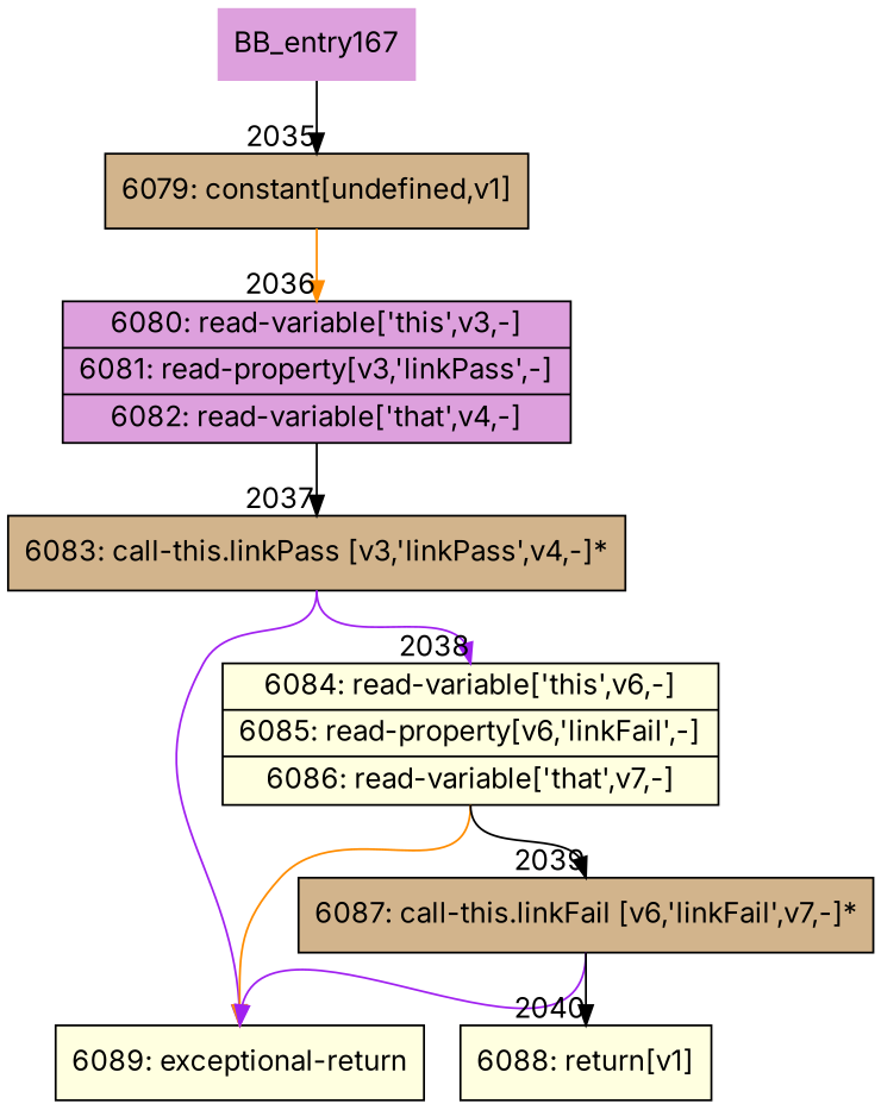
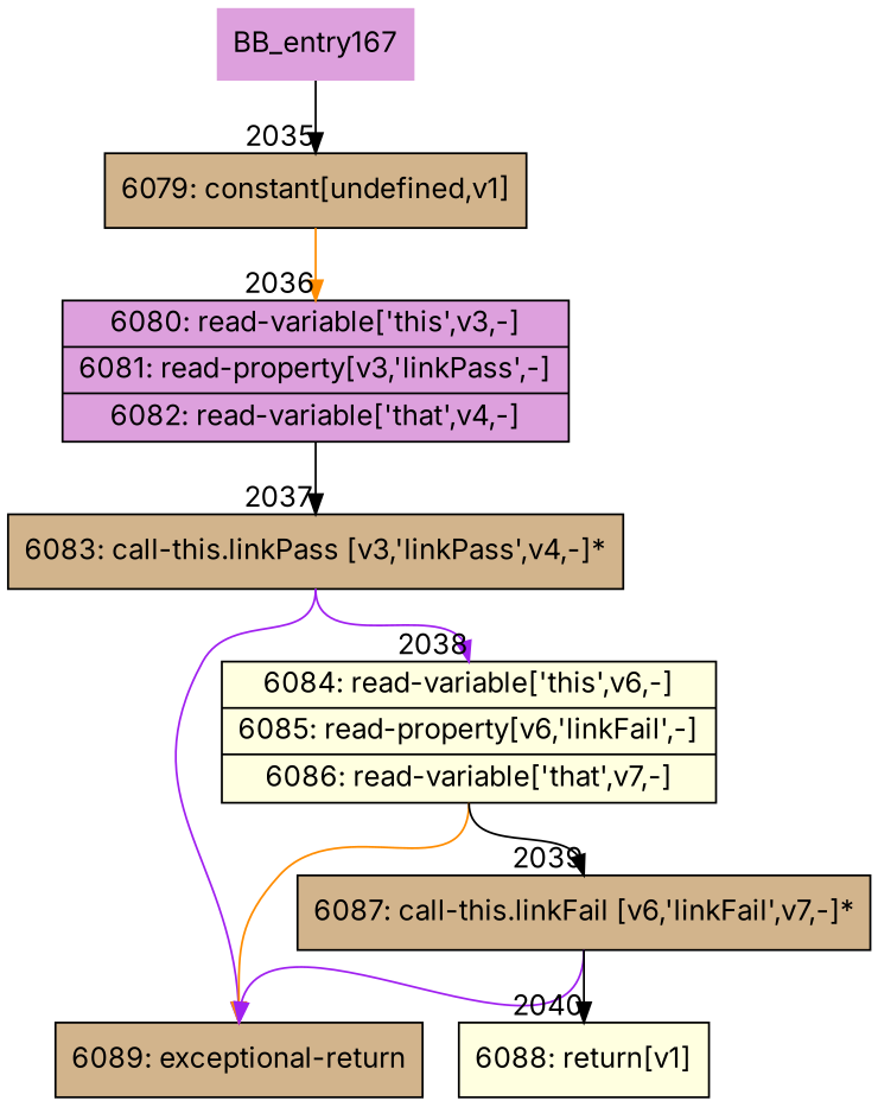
  digraph {
    fontname=Inter
    rankdir=TD
    node [fillcolor=tan fontname=Inter shape=record style=filled]
    edge [color=black fontname=Inter headport=n tailport=s]
    BB_entry167 [fillcolor=plum shape=none]
    n2 [label="{6079: constant[undefined,v1]}"]
    n3 [fillcolor=plum label="{6080: read-variable['this',v3,-]|6081: read-property[v3,'linkPass',-]|6082: read-variable['that',v4,-]}"]
    n4 [label="{6083: call-this.linkPass [v3,'linkPass',v4,-]*}"]
-   n5 [fillcolor=lightyellow label="{6089: exceptional-return}"]
+   n5 [label="{6089: exceptional-return}"]
    n6 [fillcolor=lightyellow label="{6084: read-variable['this',v6,-]|6085: read-property[v6,'linkFail',-]|6086: read-variable['that',v7,-]}"]
    n7 [label="{6087: call-this.linkFail [v6,'linkFail',v7,-]*}"]
    n8 [fillcolor=lightyellow label="{6088: return[v1]}"]
    BB_entry167 -> n2 [headlabel="    2035"]
    n2 -> n3 [color=darkorange headlabel="      2036"]
    n3 -> n4 [headlabel="      2037"]
    n4 -> n5 [color=purple]
    n4 -> n6 [color=purple headlabel="      2038"]
    n6 -> n5 [color=darkorange]
    n6 -> n7 [headlabel="      2039"]
    n7 -> n5 [color=purple]
    n7 -> n8 [headlabel="      2040"]
  }
